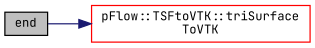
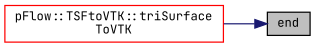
  digraph {
    rankdir=RL
    fontname="JetBrains Mono"
    node [fontname="JetBrains Mono" fontsize=10 shape=record style=filled]
    n1 [color=black fillcolor=grey75 fontcolor=black height=0.2 label=end width=0.4]
    n2 [color=red fillcolor=white height=0.2 label="pFlow::TSFtoVTK::triSurface\lToVTK" width=0.4]
-   n2 -> n1 [color=midnightblue dir=back fontname="JetBrains Mono" fontsize=10 labelfontname=Helvetica labelfontsize=10 style=solid]
+   n1 -> n2 [color=midnightblue dir=back fontname="JetBrains Mono" fontsize=10 labelfontname=Helvetica labelfontsize=10 style=solid]
  }
